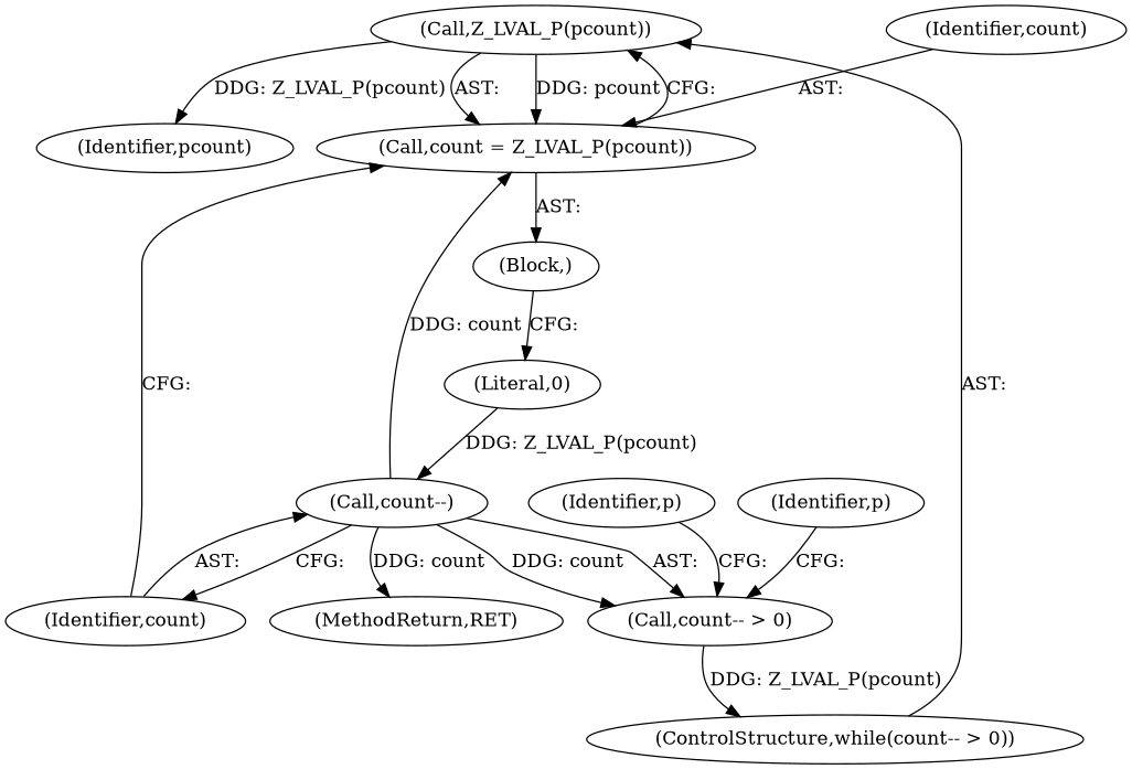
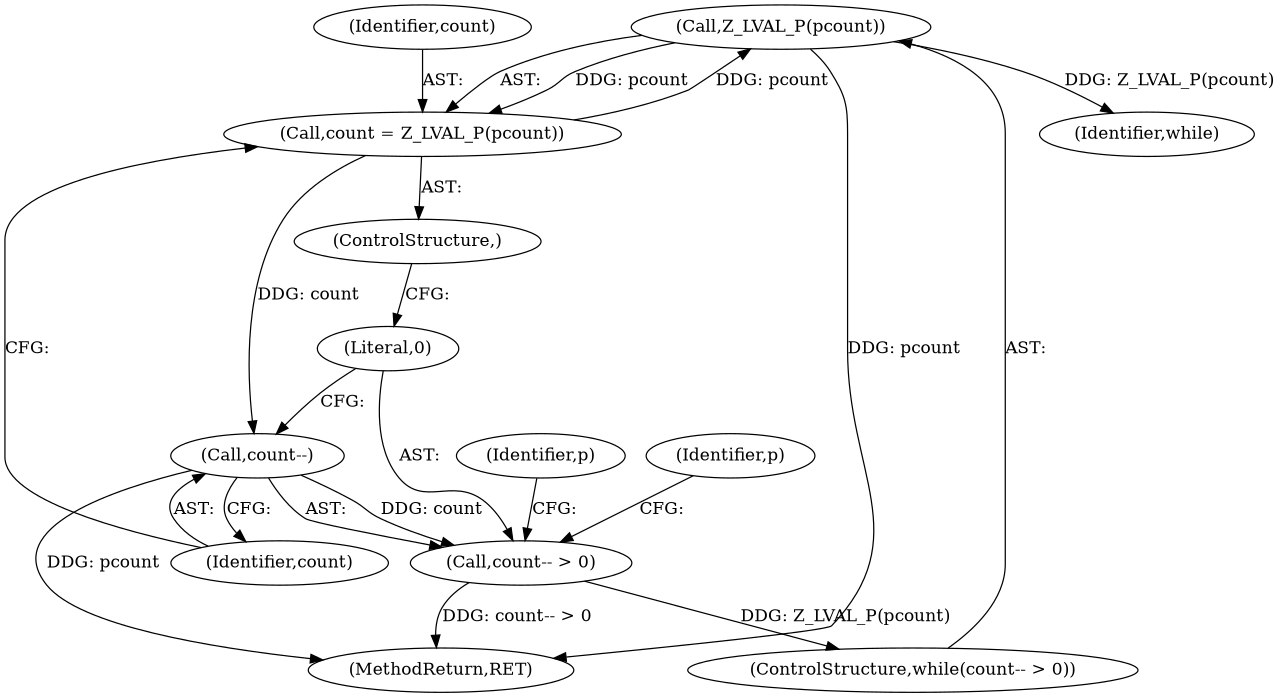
  digraph {
    n1 [label="(Call,Z_LVAL_P(pcount))"]
    n2 [label="(Call,count = Z_LVAL_P(pcount))"]
-   n3 [label="(Identifier,pcount)"]
+   n3 [label="(Identifier,while)"]
    n4 [label="(MethodReturn,RET)"]
    n5 [label="(Call,count--)"]
-   n6 [label="(Block,)"]
+   n6 [label="(ControlStructure,)"]
    n7 [label="(Call,count-- > 0)"]
    n8 [label="(Identifier,count)"]
    n9 [label="(Literal,0)"]
    n10 [label="(ControlStructure,while(count-- > 0))"]
    n11 [label="(Identifier,count)"]
    n12 [label="(Identifier,p)"]
    n13 [label="(Identifier,p)"]
    n1 -> n2 [label="AST: "]
    n1 -> n2 [label="DDG: pcount"]
    n1 -> n3 [label="DDG: Z_LVAL_P(pcount)"]
-   n2 -> n1 [label="CFG: "]
-   n5 -> n2 [label="DDG: count"]
+   n1 -> n4 [label="DDG: pcount"]
+   n2 -> n1 [label="DDG: pcount"]
+   n2 -> n5 [label="DDG: count"]
    n2 -> n6 [label="AST: "]
-   n5 -> n4 [label="DDG: count"]
+   n5 -> n4 [label="DDG: pcount"]
    n5 -> n7 [label="AST: "]
    n5 -> n7 [label="DDG: count"]
    n5 -> n8 [label="CFG: "]
    n6 -> n9 [label="CFG: "]
+   n7 -> n4 [label="DDG: count-- > 0"]
    n7 -> n10 [label="DDG: Z_LVAL_P(pcount)"]
    n8 -> n2 [label="CFG: "]
    n8 -> n5 [label="AST: "]
-   n9 -> n5 [label="DDG: Z_LVAL_P(pcount)"]
+   n9 -> n5 [label="CFG: "]
+   n9 -> n7 [label="AST: "]
    n10 -> n1 [label="AST: "]
    n11 -> n2 [label="AST: "]
    n12 -> n7 [label="CFG: "]
    n13 -> n7 [label="CFG: "]
  }
